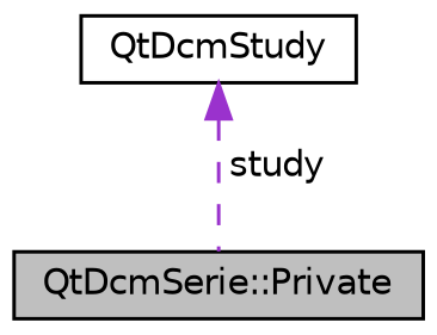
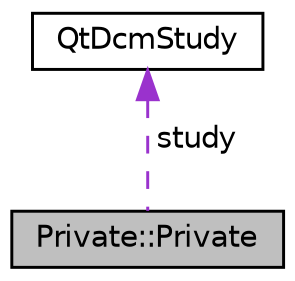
  digraph {
    node [color=black fontname=Helvetica fontsize=10 shape=record style=filled]
-   n1 [fillcolor=grey75 fontcolor=black height=0.2 label="QtDcmSerie::Private" width=0.4]
+   n1 [fillcolor=grey75 fontcolor=black height=0.2 label="Private::Private" width=0.4]
    n2 [fillcolor=white height=0.2 label=QtDcmStudy width=0.4]
    n2 -> n1 [color=darkorchid3 dir=back fontname=Helvetica fontsize=10 label=" study" labelfontname=Helvetica labelfontsize=10 style=dashed]
  }
